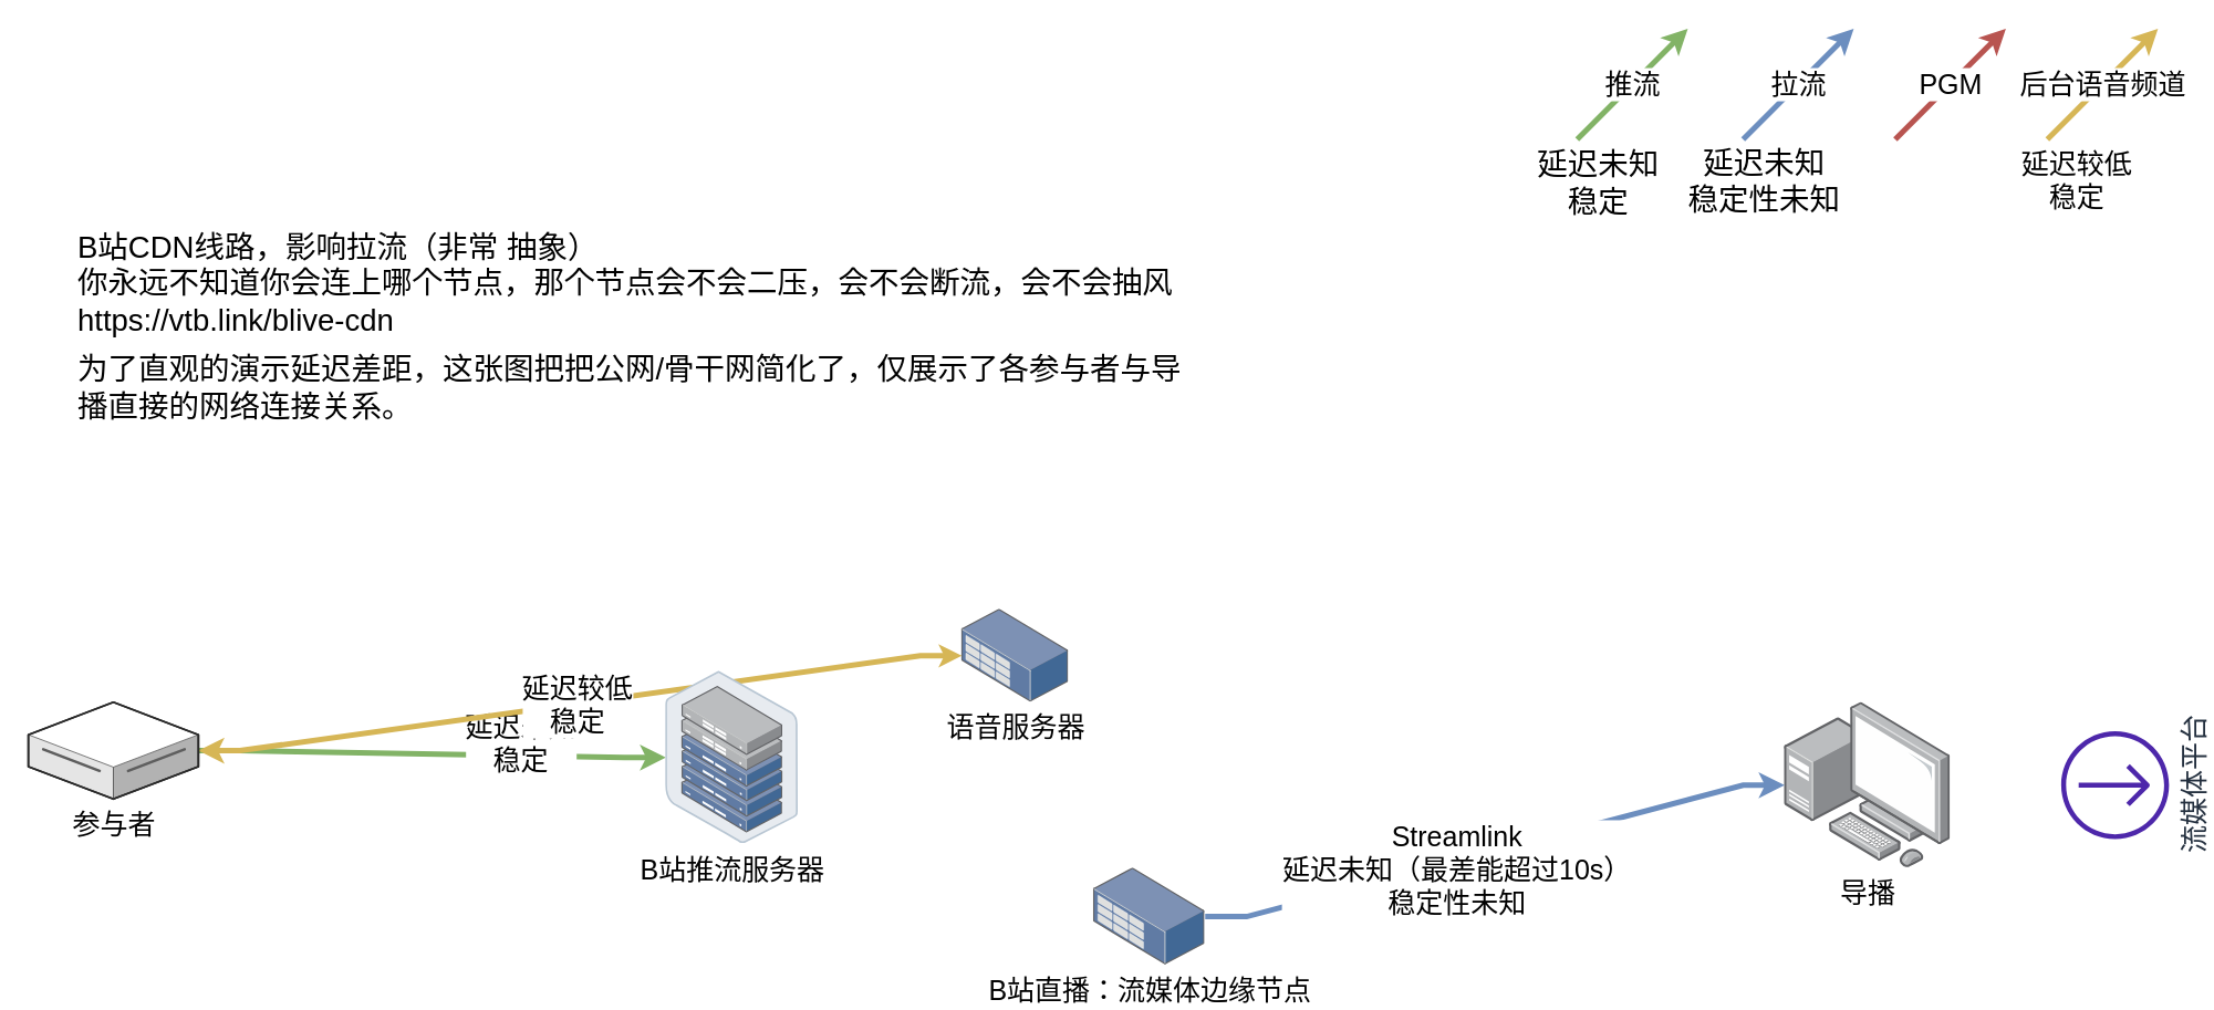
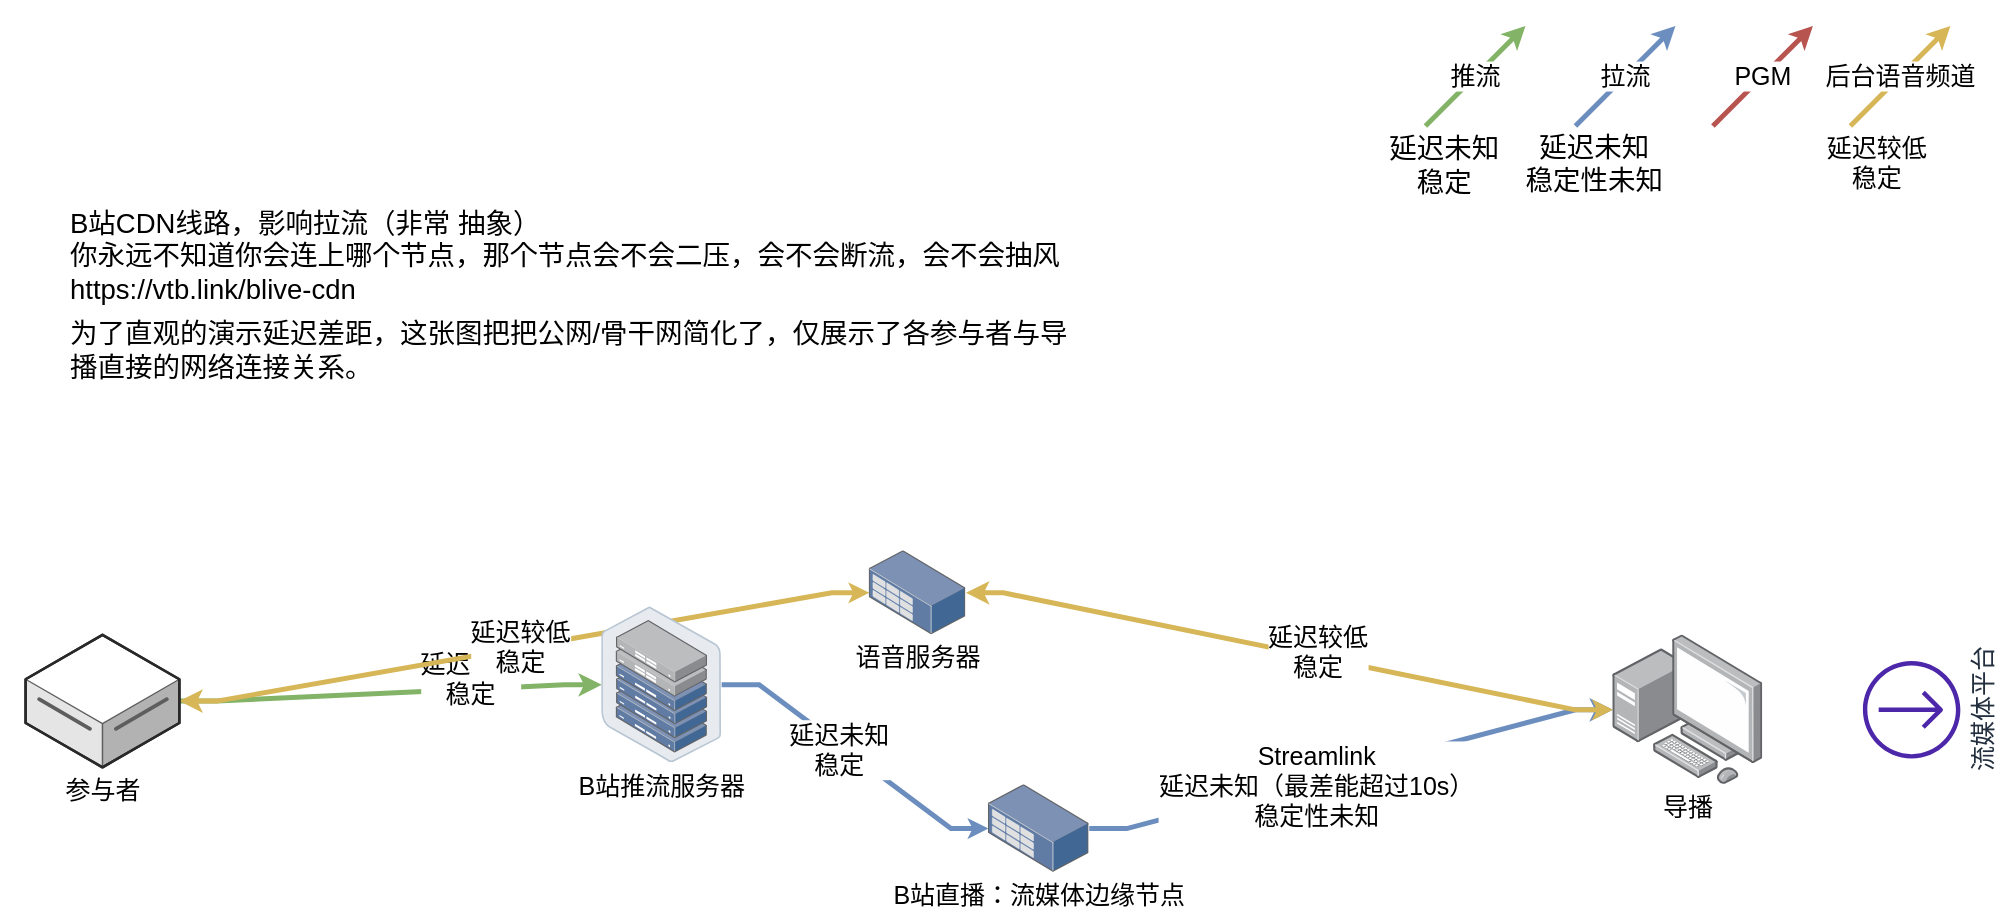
  <mxCell id="0" />
  <mxCell id="1" parent="0" />
  <mxCell id="2" value="&lt;font style=&quot;font-size: 20px;&quot;&gt;导播&lt;/font&gt;" style="points=[];aspect=fixed;html=1;align=center;shadow=0;dashed=0;image;image=img/lib/allied_telesis/computer_and_terminals/Personal_Computer_with_Server.svg;" parent="1" vertex="1"><mxGeometry x="1290" y="507.2" width="120" height="120" as="geometry" /></mxCell>
  <mxCell id="3" style="edgeStyle=entityRelationEdgeStyle;rounded=0;orthogonalLoop=1;jettySize=auto;html=1;strokeWidth=4;fontSize=20;fontColor=default;startArrow=none;startFill=0;endSize=6;strokeColor=#82b366;fillColor=#d5e8d4;" edge="1" parent="1" source="7" target="30"><mxGeometry relative="1" as="geometry" /></mxCell>
  <mxCell id="4" value="延迟未知&lt;br&gt;稳定" style="edgeLabel;html=1;align=center;verticalAlign=middle;resizable=0;points=[];fontSize=20;fontColor=#000000;" vertex="1" connectable="0" parent="3"><mxGeometry x="0.419" y="1" relative="1" as="geometry"><mxPoint x="-7" y="-8" as="offset" /></mxGeometry></mxCell>
  <mxCell id="5" style="edgeStyle=entityRelationEdgeStyle;rounded=0;orthogonalLoop=1;jettySize=auto;html=1;strokeWidth=4;fontSize=20;fontColor=#000000;startArrow=classic;startFill=1;endSize=4;fillColor=#fff2cc;strokeColor=#d6b656;" edge="1" parent="1" source="7" target="25"><mxGeometry relative="1" as="geometry" /></mxCell>
  <mxCell id="6" value="延迟较低&lt;br&gt;稳定" style="edgeLabel;html=1;align=center;verticalAlign=middle;resizable=0;points=[];fontSize=20;fontColor=#000000;" vertex="1" connectable="0" parent="5"><mxGeometry x="0.073" relative="1" as="geometry"><mxPoint x="-23" y="3" as="offset" /></mxGeometry></mxCell>
- <mxCell id="7" value="参与者" style="verticalLabelPosition=bottom;html=1;verticalAlign=top;strokeWidth=1;align=center;outlineConnect=0;dashed=0;outlineConnect=0;shape=mxgraph.aws3d.dataServer;strokeColor=#5E5E5E;aspect=fixed;fontSize=20;" parent="1" vertex="1"><mxGeometry x="20" y="507.2" width="123" height="70" as="geometry" /></mxCell>
+ <mxCell id="7" value="参与者" style="verticalLabelPosition=bottom;html=1;verticalAlign=top;strokeWidth=1;align=center;outlineConnect=0;dashed=0;outlineConnect=0;shape=mxgraph.aws3d.dataServer;strokeColor=#5E5E5E;aspect=fixed;fontSize=20;" parent="1" vertex="1"><mxGeometry x="20" y="507.2" width="123" height="106" as="geometry" /></mxCell>
  <mxCell id="8" value="" style="endArrow=classic;html=1;rounded=0;strokeWidth=4;fontSize=20;endSize=6;fillColor=#d5e8d4;strokeColor=#82b366;" parent="1" edge="1"><mxGeometry width="50" height="50" relative="1" as="geometry"><mxPoint x="1140" y="100" as="sourcePoint" /><mxPoint x="1220" y="20" as="targetPoint" /></mxGeometry></mxCell>
  <mxCell id="9" value="推流" style="edgeLabel;html=1;align=center;verticalAlign=middle;resizable=0;points=[];fontSize=20;" parent="8" vertex="1" connectable="0"><mxGeometry x="0.132" y="-1" relative="1" as="geometry"><mxPoint x="-6" y="4" as="offset" /></mxGeometry></mxCell>
  <mxCell id="10" value="延迟未知&lt;br&gt;稳定" style="edgeLabel;html=1;align=center;verticalAlign=middle;resizable=0;points=[];fontSize=22;" parent="8" vertex="1" connectable="0"><mxGeometry x="-0.632" y="1" relative="1" as="geometry"><mxPoint y="47" as="offset" /></mxGeometry></mxCell>
  <mxCell id="11" value="" style="endArrow=classic;html=1;rounded=0;strokeWidth=4;fontSize=20;endSize=6;fillColor=#dae8fc;strokeColor=#6c8ebf;" parent="1" edge="1"><mxGeometry width="50" height="50" relative="1" as="geometry"><mxPoint x="1260" y="100" as="sourcePoint" /><mxPoint x="1340" y="20" as="targetPoint" /></mxGeometry></mxCell>
  <mxCell id="12" value="拉流" style="edgeLabel;html=1;align=center;verticalAlign=middle;resizable=0;points=[];fontSize=20;" parent="11" vertex="1" connectable="0"><mxGeometry x="0.132" y="-1" relative="1" as="geometry"><mxPoint x="-6" y="4" as="offset" /></mxGeometry></mxCell>
  <mxCell id="13" value="延迟未知&lt;br&gt;稳定性未知" style="edgeLabel;html=1;align=center;verticalAlign=middle;resizable=0;points=[];fontSize=22;" parent="11" vertex="1" connectable="0"><mxGeometry x="-0.655" relative="1" as="geometry"><mxPoint y="45" as="offset" /></mxGeometry></mxCell>
  <mxCell id="14" value="流媒体平台" style="sketch=0;outlineConnect=0;fontColor=#232F3E;gradientColor=none;fillColor=#4D27AA;strokeColor=none;dashed=0;verticalLabelPosition=bottom;verticalAlign=top;align=center;html=1;fontSize=20;fontStyle=0;aspect=fixed;pointerEvents=1;shape=mxgraph.aws4.streaming_distribution;rotation=-90;" parent="1" vertex="1"><mxGeometry x="1490" y="528.2" width="78" height="78" as="geometry" /></mxCell>
  <mxCell id="15" value="" style="endArrow=classic;html=1;rounded=0;strokeWidth=4;fontSize=20;endSize=6;fillColor=#f8cecc;strokeColor=#b85450;" parent="1" edge="1"><mxGeometry width="50" height="50" relative="1" as="geometry"><mxPoint x="1370" y="100" as="sourcePoint" /><mxPoint x="1450" y="20" as="targetPoint" /></mxGeometry></mxCell>
  <mxCell id="16" value="PGM" style="edgeLabel;html=1;align=center;verticalAlign=middle;resizable=0;points=[];fontSize=20;" parent="15" vertex="1" connectable="0"><mxGeometry x="0.132" y="-1" relative="1" as="geometry"><mxPoint x="-6" y="4" as="offset" /></mxGeometry></mxCell>
  <mxCell id="17" value="B站CDN线路，影响拉流（非常 抽象）&lt;br&gt;你永远不知道你会连上哪个节点，那个节点会不会二压，会不会断流，会不会抽风&lt;br&gt;https://vtb.link/blive-cdn" style="text;strokeColor=none;fillColor=none;align=left;verticalAlign=middle;spacingLeft=4;spacingRight=4;overflow=hidden;points=[[0,0.5],[1,0.5]];portConstraint=eastwest;rotatable=0;whiteSpace=wrap;html=1;fontSize=22;labelBackgroundColor=none;fontColor=#000000;container=0;" parent="1" vertex="1"><mxGeometry x="50" y="150" width="810" height="110" as="geometry" /></mxCell>
  <mxCell id="18" style="edgeStyle=entityRelationEdgeStyle;rounded=0;orthogonalLoop=1;jettySize=auto;html=1;fontColor=default;fontSize=20;strokeColor=#6c8ebf;strokeWidth=4;endSize=6;fillColor=#dae8fc;" edge="1" parent="1" target="2"><mxGeometry relative="1" as="geometry"><mxPoint x="871" y="662.2" as="sourcePoint" /><mxPoint x="1210" y="567" as="targetPoint" /></mxGeometry></mxCell>
  <mxCell id="19" value="Streamlink&lt;br&gt;延迟未知（最差能超过10s）&lt;br&gt;稳定性未知" style="edgeLabel;html=1;align=center;verticalAlign=middle;resizable=0;points=[];fontColor=#000000;fontSize=20;" vertex="1" connectable="0" parent="18"><mxGeometry x="0.153" y="1" relative="1" as="geometry"><mxPoint x="-60" y="22" as="offset" /></mxGeometry></mxCell>
  <mxCell id="20" value="" style="endArrow=classic;html=1;rounded=0;strokeWidth=4;fontSize=20;endSize=6;fillColor=#fff2cc;strokeColor=#d6b656;" edge="1" parent="1"><mxGeometry width="50" height="50" relative="1" as="geometry"><mxPoint x="1480" y="100" as="sourcePoint" /><mxPoint x="1560" y="20" as="targetPoint" /></mxGeometry></mxCell>
  <mxCell id="21" value="后台语音频道" style="edgeLabel;html=1;align=center;verticalAlign=middle;resizable=0;points=[];fontSize=20;" vertex="1" connectable="0" parent="20"><mxGeometry x="0.132" y="-1" relative="1" as="geometry"><mxPoint x="-6" y="4" as="offset" /></mxGeometry></mxCell>
  <mxCell id="22" value="延迟较低&lt;br&gt;稳定" style="edgeLabel;html=1;align=center;verticalAlign=middle;resizable=0;points=[];fontSize=20;fontColor=#000000;" vertex="1" connectable="0" parent="20"><mxGeometry x="-0.584" y="-5" relative="1" as="geometry"><mxPoint y="42" as="offset" /></mxGeometry></mxCell>
+ <mxCell id="23" style="edgeStyle=entityRelationEdgeStyle;rounded=0;orthogonalLoop=1;jettySize=auto;html=1;strokeWidth=4;fontSize=20;fontColor=#000000;startArrow=classic;startFill=1;endSize=4;fillColor=#fff2cc;strokeColor=#d6b656;" edge="1" parent="1" source="25" target="2"><mxGeometry relative="1" as="geometry"><mxPoint x="1230" y="510" as="targetPoint" /></mxGeometry></mxCell>
+ <mxCell id="24" value="延迟较低&lt;br&gt;稳定" style="edgeLabel;html=1;align=center;verticalAlign=middle;resizable=0;points=[];fontSize=20;fontColor=#000000;" vertex="1" connectable="0" parent="23"><mxGeometry x="-0.121" y="-2" relative="1" as="geometry"><mxPoint x="54" y="4" as="offset" /></mxGeometry></mxCell>
  <mxCell id="25" value="语音服务器" style="points=[];aspect=fixed;html=1;align=center;shadow=0;dashed=0;image;image=img/lib/allied_telesis/storage/Datacenter_Server_Rack_Storage_Unit_Small.svg;labelBackgroundColor=none;fontSize=20;fontColor=#000000;" vertex="1" parent="1"><mxGeometry x="695" y="440" width="77.4" height="67.2" as="geometry" /></mxCell>
  <mxCell id="26" value="为了直观的演示延迟差距，这张图把把公网/骨干网简化了，仅展示了各参与者与导播直接的网络连接关系。" style="text;strokeColor=none;fillColor=none;align=left;verticalAlign=middle;spacingLeft=4;spacingRight=4;overflow=hidden;points=[[0,0.5],[1,0.5]];portConstraint=eastwest;rotatable=0;whiteSpace=wrap;html=1;fontSize=22;labelBackgroundColor=none;fontColor=#000000;container=0;" vertex="1" parent="1"><mxGeometry x="50" y="250" width="810" height="60" as="geometry" /></mxCell>
  <mxCell id="27" value="B站直播：流媒体边缘节点" style="points=[];aspect=fixed;html=1;align=center;shadow=0;dashed=0;image;image=img/lib/allied_telesis/storage/Datacenter_Server_Rack_Storage_Unit_Small.svg;fontSize=20;" parent="1" vertex="1"><mxGeometry x="790.37" y="627.2" width="80.63" height="70" as="geometry" /></mxCell>
+ <mxCell id="28" style="edgeStyle=entityRelationEdgeStyle;rounded=0;orthogonalLoop=1;jettySize=auto;html=1;strokeWidth=4;fontSize=20;fontColor=#000000;startArrow=none;startFill=0;endSize=4;fillColor=#dae8fc;strokeColor=#6c8ebf;" edge="1" parent="1" source="30" target="27"><mxGeometry relative="1" as="geometry" /></mxCell>
+ <mxCell id="29" value="延迟未知&lt;br&gt;稳定" style="edgeLabel;html=1;align=center;verticalAlign=middle;resizable=0;points=[];fontSize=20;fontColor=#000000;" vertex="1" connectable="0" parent="28"><mxGeometry x="-0.112" y="-3" relative="1" as="geometry"><mxPoint as="offset" /></mxGeometry></mxCell>
  <mxCell id="30" value="B站推流服务器" style="points=[];aspect=fixed;html=1;align=center;shadow=0;dashed=0;image;image=img/lib/allied_telesis/storage/Datacenter_Server_Half_Rack_ToR.svg;labelBackgroundColor=none;fontSize=20;fontColor=#000000;" vertex="1" parent="1"><mxGeometry x="481" y="484.9" width="95.9" height="124.6" as="geometry" /></mxCell>
